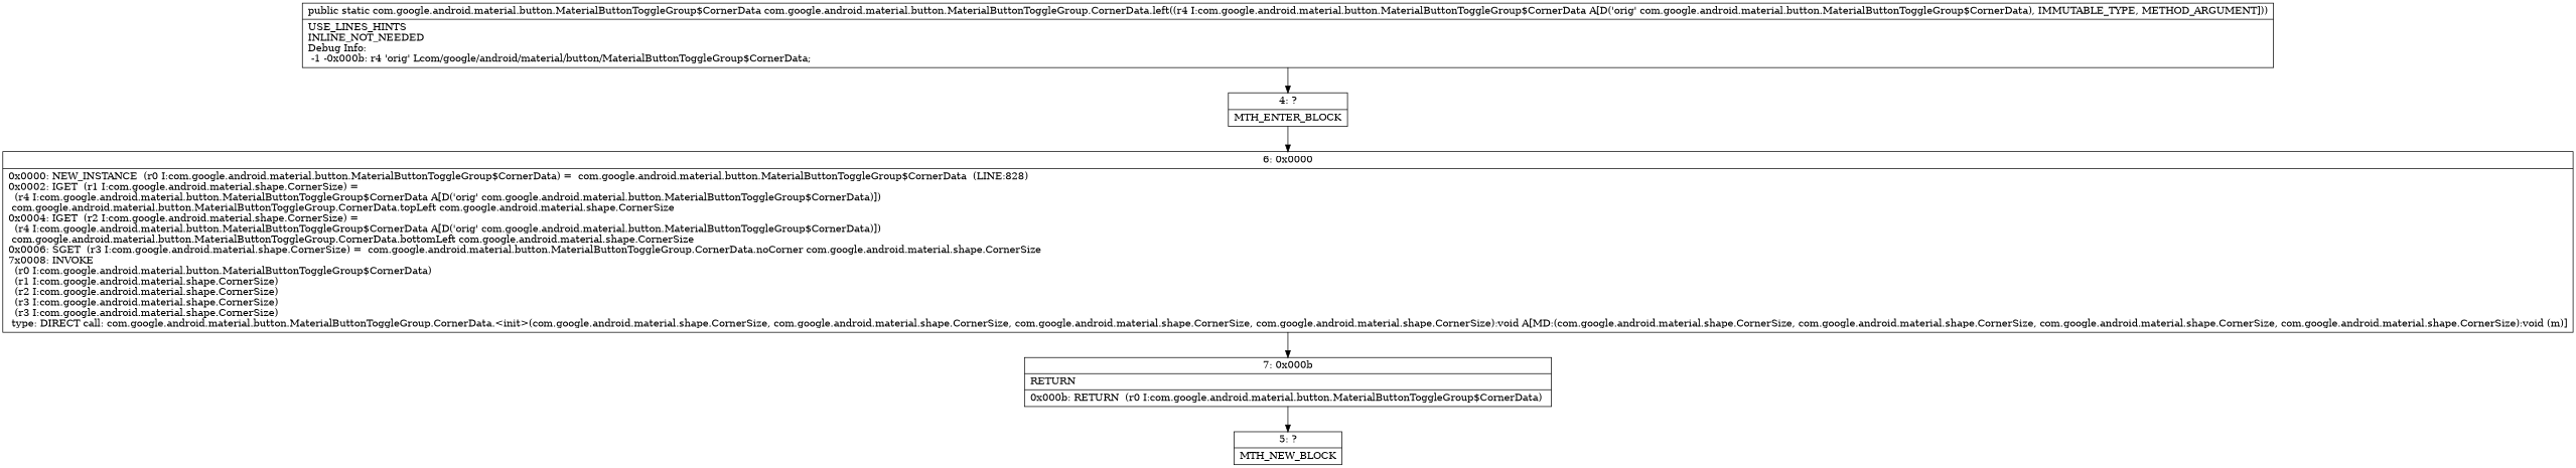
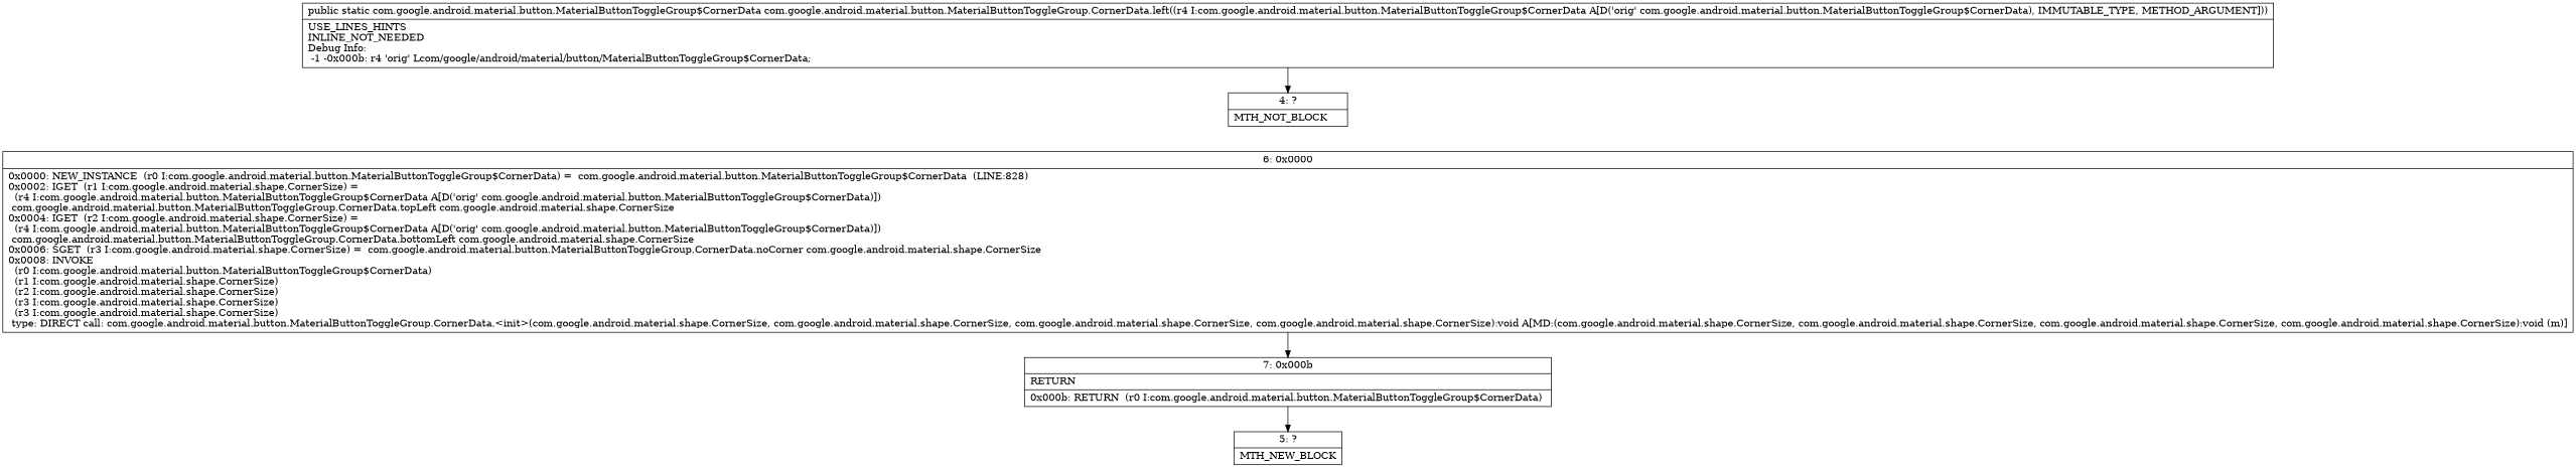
  digraph {
    node [shape=record]
-   n1 [label="{4\:\ ?|MTH_ENTER_BLOCK\l}"]
-   n2 [label="{6\:\ 0x0000|0x0000: NEW_INSTANCE  (r0 I:com.google.android.material.button.MaterialButtonToggleGroup$CornerData) =  com.google.android.material.button.MaterialButtonToggleGroup$CornerData  (LINE:828)\l0x0002: IGET  (r1 I:com.google.android.material.shape.CornerSize) = \l  (r4 I:com.google.android.material.button.MaterialButtonToggleGroup$CornerData A[D('orig' com.google.android.material.button.MaterialButtonToggleGroup$CornerData)])\l com.google.android.material.button.MaterialButtonToggleGroup.CornerData.topLeft com.google.android.material.shape.CornerSize \l0x0004: IGET  (r2 I:com.google.android.material.shape.CornerSize) = \l  (r4 I:com.google.android.material.button.MaterialButtonToggleGroup$CornerData A[D('orig' com.google.android.material.button.MaterialButtonToggleGroup$CornerData)])\l com.google.android.material.button.MaterialButtonToggleGroup.CornerData.bottomLeft com.google.android.material.shape.CornerSize \l0x0006: SGET  (r3 I:com.google.android.material.shape.CornerSize) =  com.google.android.material.button.MaterialButtonToggleGroup.CornerData.noCorner com.google.android.material.shape.CornerSize \l7x0008: INVOKE  \l  (r0 I:com.google.android.material.button.MaterialButtonToggleGroup$CornerData)\l  (r1 I:com.google.android.material.shape.CornerSize)\l  (r2 I:com.google.android.material.shape.CornerSize)\l  (r3 I:com.google.android.material.shape.CornerSize)\l  (r3 I:com.google.android.material.shape.CornerSize)\l type: DIRECT call: com.google.android.material.button.MaterialButtonToggleGroup.CornerData.\<init\>(com.google.android.material.shape.CornerSize, com.google.android.material.shape.CornerSize, com.google.android.material.shape.CornerSize, com.google.android.material.shape.CornerSize):void A[MD:(com.google.android.material.shape.CornerSize, com.google.android.material.shape.CornerSize, com.google.android.material.shape.CornerSize, com.google.android.material.shape.CornerSize):void (m)]\l}"]
+   n1 [label="{4\:\ ?|MTH_NOT_BLOCK\l}"]
+   n2 [label="{6\:\ 0x0000|0x0000: NEW_INSTANCE  (r0 I:com.google.android.material.button.MaterialButtonToggleGroup$CornerData) =  com.google.android.material.button.MaterialButtonToggleGroup$CornerData  (LINE:828)\l0x0002: IGET  (r1 I:com.google.android.material.shape.CornerSize) = \l  (r4 I:com.google.android.material.button.MaterialButtonToggleGroup$CornerData A[D('orig' com.google.android.material.button.MaterialButtonToggleGroup$CornerData)])\l com.google.android.material.button.MaterialButtonToggleGroup.CornerData.topLeft com.google.android.material.shape.CornerSize \l0x0004: IGET  (r2 I:com.google.android.material.shape.CornerSize) = \l  (r4 I:com.google.android.material.button.MaterialButtonToggleGroup$CornerData A[D('orig' com.google.android.material.button.MaterialButtonToggleGroup$CornerData)])\l com.google.android.material.button.MaterialButtonToggleGroup.CornerData.bottomLeft com.google.android.material.shape.CornerSize \l0x0006: SGET  (r3 I:com.google.android.material.shape.CornerSize) =  com.google.android.material.button.MaterialButtonToggleGroup.CornerData.noCorner com.google.android.material.shape.CornerSize \l0x0008: INVOKE  \l  (r0 I:com.google.android.material.button.MaterialButtonToggleGroup$CornerData)\l  (r1 I:com.google.android.material.shape.CornerSize)\l  (r2 I:com.google.android.material.shape.CornerSize)\l  (r3 I:com.google.android.material.shape.CornerSize)\l  (r3 I:com.google.android.material.shape.CornerSize)\l type: DIRECT call: com.google.android.material.button.MaterialButtonToggleGroup.CornerData.\<init\>(com.google.android.material.shape.CornerSize, com.google.android.material.shape.CornerSize, com.google.android.material.shape.CornerSize, com.google.android.material.shape.CornerSize):void A[MD:(com.google.android.material.shape.CornerSize, com.google.android.material.shape.CornerSize, com.google.android.material.shape.CornerSize, com.google.android.material.shape.CornerSize):void (m)]\l}"]
    n3 [label="{7\:\ 0x000b|RETURN\l|0x000b: RETURN  (r0 I:com.google.android.material.button.MaterialButtonToggleGroup$CornerData) \l}"]
    n4 [label="{5\:\ ?|MTH_NEW_BLOCK\l}"]
    n5 [label="{public static com.google.android.material.button.MaterialButtonToggleGroup$CornerData com.google.android.material.button.MaterialButtonToggleGroup.CornerData.left((r4 I:com.google.android.material.button.MaterialButtonToggleGroup$CornerData A[D('orig' com.google.android.material.button.MaterialButtonToggleGroup$CornerData), IMMUTABLE_TYPE, METHOD_ARGUMENT]))  | USE_LINES_HINTS\lINLINE_NOT_NEEDED\lDebug Info:\l  \-1 \-0x000b: r4 'orig' Lcom\/google\/android\/material\/button\/MaterialButtonToggleGroup$CornerData;\l}"]
-   n1 -> n2
    n2 -> n3
    n3 -> n4
    n5 -> n1
  }
